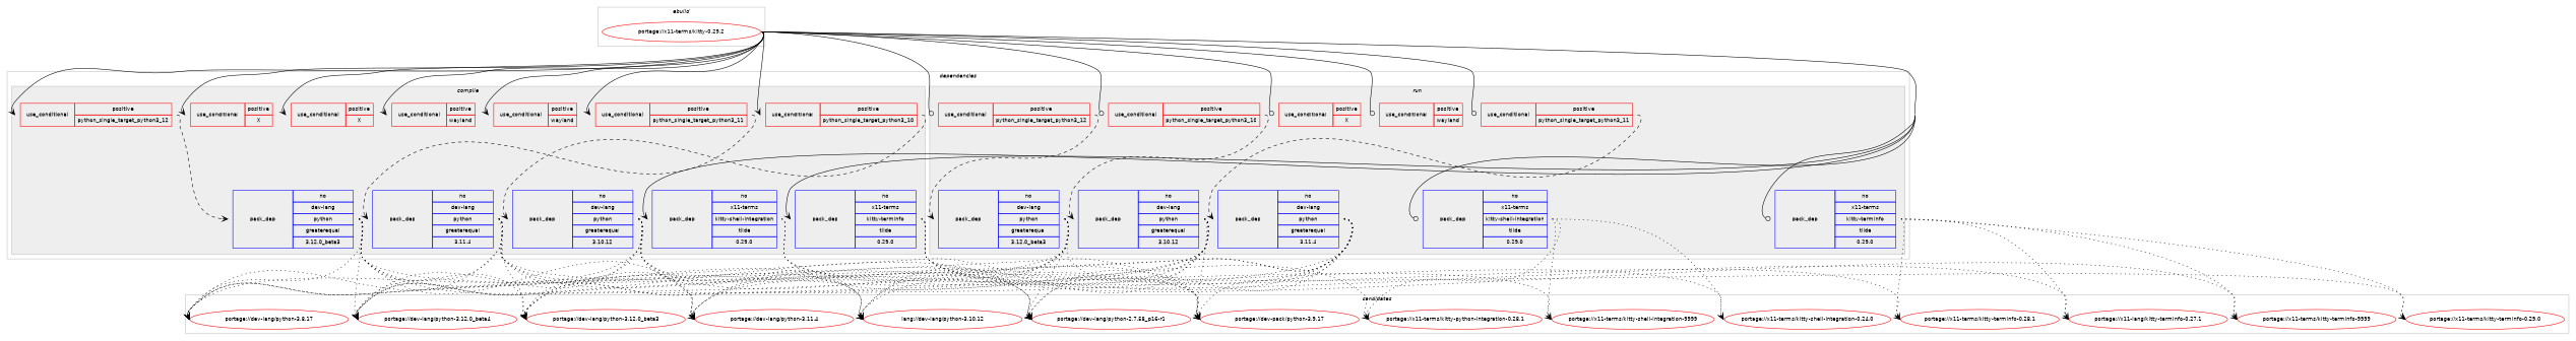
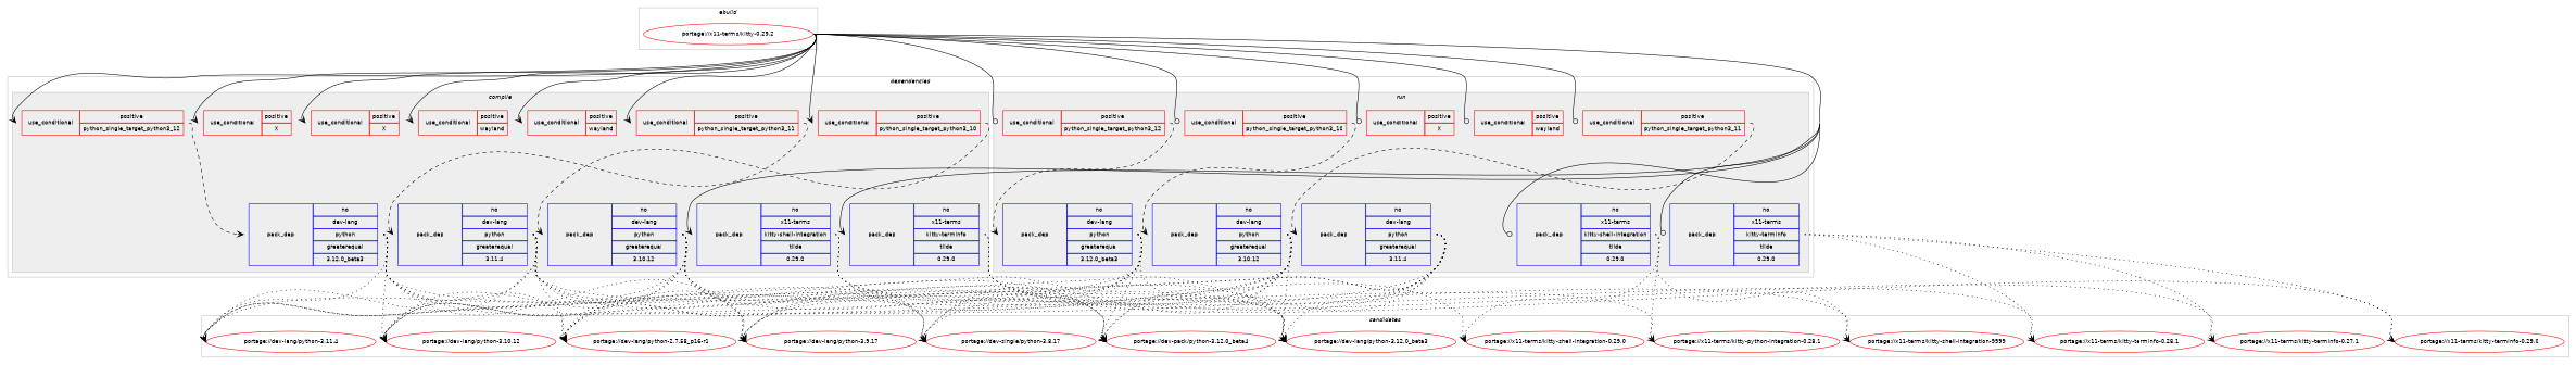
  digraph {
    compound=true
    concentrate=true
    fontname=Helvetica
    fontsize=10
    newrank=true
    rankdir=TB
    ranksep=1.5
    node [color=red fontname=Helvetica fontsize=10 shape=none]
    edge [arrowhead=vee headport=w style=dotted tailport=e weight=100]
    n1 [label="portage://x11-terms/kitty-0.29.2" width=4 shape=""]
    n2 [label=<<TABLE BORDER="0" CELLBORDER="1" CELLSPACING="0" CELLPADDING="4"><TR><TD ROWSPAN="3" CELLPADDING="10">use_conditional</TD></TR><TR><TD>positive</TD></TR><TR><TD>X</TD></TR></TABLE>>]
    n3 [label=<<TABLE BORDER="0" CELLBORDER="1" CELLSPACING="0" CELLPADDING="4"><TR><TD ROWSPAN="3" CELLPADDING="10">use_conditional</TD></TR><TR><TD>positive</TD></TR><TR><TD>X</TD></TR></TABLE>>]
    n4 [color=blue label=<<TABLE BORDER="0" CELLBORDER="1" CELLSPACING="0" CELLPADDING="4" WIDTH="220"><TR><TD ROWSPAN="6" CELLPADDING="30">pack_dep</TD></TR><TR><TD WIDTH="110">no</TD></TR><TR><TD>dev-lang</TD></TR><TR><TD>python</TD></TR><TR><TD>greaterequal</TD></TR><TR><TD>3.10.12</TD></TR></TABLE>>]
    n5 [label=<<TABLE BORDER="0" CELLBORDER="1" CELLSPACING="0" CELLPADDING="4"><TR><TD ROWSPAN="3" CELLPADDING="10">use_conditional</TD></TR><TR><TD>positive</TD></TR><TR><TD>python_single_target_python3_10</TD></TR></TABLE>>]
    n6 [color=blue label=<<TABLE BORDER="0" CELLBORDER="1" CELLSPACING="0" CELLPADDING="4" WIDTH="220"><TR><TD ROWSPAN="6" CELLPADDING="30">pack_dep</TD></TR><TR><TD WIDTH="110">no</TD></TR><TR><TD>dev-lang</TD></TR><TR><TD>python</TD></TR><TR><TD>greaterequal</TD></TR><TR><TD>3.11.4</TD></TR></TABLE>>]
    n7 [label=<<TABLE BORDER="0" CELLBORDER="1" CELLSPACING="0" CELLPADDING="4"><TR><TD ROWSPAN="3" CELLPADDING="10">use_conditional</TD></TR><TR><TD>positive</TD></TR><TR><TD>python_single_target_python3_11</TD></TR></TABLE>>]
    n8 [color=blue label=<<TABLE BORDER="0" CELLBORDER="1" CELLSPACING="0" CELLPADDING="4" WIDTH="220"><TR><TD ROWSPAN="6" CELLPADDING="30">pack_dep</TD></TR><TR><TD WIDTH="110">no</TD></TR><TR><TD>dev-lang</TD></TR><TR><TD>python</TD></TR><TR><TD>greaterequal</TD></TR><TR><TD>3.12.0_beta3</TD></TR></TABLE>>]
    n9 [label=<<TABLE BORDER="0" CELLBORDER="1" CELLSPACING="0" CELLPADDING="4"><TR><TD ROWSPAN="3" CELLPADDING="10">use_conditional</TD></TR><TR><TD>positive</TD></TR><TR><TD>python_single_target_python3_12</TD></TR></TABLE>>]
    n10 [label=<<TABLE BORDER="0" CELLBORDER="1" CELLSPACING="0" CELLPADDING="4"><TR><TD ROWSPAN="3" CELLPADDING="10">use_conditional</TD></TR><TR><TD>positive</TD></TR><TR><TD>wayland</TD></TR></TABLE>>]
    n11 [label=<<TABLE BORDER="0" CELLBORDER="1" CELLSPACING="0" CELLPADDING="4"><TR><TD ROWSPAN="3" CELLPADDING="10">use_conditional</TD></TR><TR><TD>positive</TD></TR><TR><TD>wayland</TD></TR></TABLE>>]
    n12 [color=blue label=<<TABLE BORDER="0" CELLBORDER="1" CELLSPACING="0" CELLPADDING="4" WIDTH="220"><TR><TD ROWSPAN="6" CELLPADDING="30">pack_dep</TD></TR><TR><TD WIDTH="110">no</TD></TR><TR><TD>x11-terms</TD></TR><TR><TD>kitty-shell-integration</TD></TR><TR><TD>tilde</TD></TR><TR><TD>0.29.0</TD></TR></TABLE>>]
    n13 [color=blue label=<<TABLE BORDER="0" CELLBORDER="1" CELLSPACING="0" CELLPADDING="4" WIDTH="220"><TR><TD ROWSPAN="6" CELLPADDING="30">pack_dep</TD></TR><TR><TD WIDTH="110">no</TD></TR><TR><TD>x11-terms</TD></TR><TR><TD>kitty-terminfo</TD></TR><TR><TD>tilde</TD></TR><TR><TD>0.29.0</TD></TR></TABLE>>]
    n14 [label=<<TABLE BORDER="0" CELLBORDER="1" CELLSPACING="0" CELLPADDING="4"><TR><TD ROWSPAN="3" CELLPADDING="10">use_conditional</TD></TR><TR><TD>positive</TD></TR><TR><TD>X</TD></TR></TABLE>>]
    n15 [color=blue label=<<TABLE BORDER="0" CELLBORDER="1" CELLSPACING="0" CELLPADDING="4" WIDTH="220"><TR><TD ROWSPAN="6" CELLPADDING="30">pack_dep</TD></TR><TR><TD WIDTH="110">no</TD></TR><TR><TD>dev-lang</TD></TR><TR><TD>python</TD></TR><TR><TD>greaterequal</TD></TR><TR><TD>3.10.12</TD></TR></TABLE>>]
    n16 [label=<<TABLE BORDER="0" CELLBORDER="1" CELLSPACING="0" CELLPADDING="4"><TR><TD ROWSPAN="3" CELLPADDING="10">use_conditional</TD></TR><TR><TD>positive</TD></TR><TR><TD>python_single_target_python3_10</TD></TR></TABLE>>]
    n17 [color=blue label=<<TABLE BORDER="0" CELLBORDER="1" CELLSPACING="0" CELLPADDING="4" WIDTH="220"><TR><TD ROWSPAN="6" CELLPADDING="30">pack_dep</TD></TR><TR><TD WIDTH="110">no</TD></TR><TR><TD>dev-lang</TD></TR><TR><TD>python</TD></TR><TR><TD>greaterequal</TD></TR><TR><TD>3.11.4</TD></TR></TABLE>>]
    n18 [label=<<TABLE BORDER="0" CELLBORDER="1" CELLSPACING="0" CELLPADDING="4"><TR><TD ROWSPAN="3" CELLPADDING="10">use_conditional</TD></TR><TR><TD>positive</TD></TR><TR><TD>python_single_target_python3_11</TD></TR></TABLE>>]
    n19 [color=blue label=<<TABLE BORDER="0" CELLBORDER="1" CELLSPACING="0" CELLPADDING="4" WIDTH="220"><TR><TD ROWSPAN="6" CELLPADDING="30">pack_dep</TD></TR><TR><TD WIDTH="110">no</TD></TR><TR><TD>dev-lang</TD></TR><TR><TD>python</TD></TR><TR><TD>greaterequal</TD></TR><TR><TD>3.12.0_beta3</TD></TR></TABLE>>]
    n20 [label=<<TABLE BORDER="0" CELLBORDER="1" CELLSPACING="0" CELLPADDING="4"><TR><TD ROWSPAN="3" CELLPADDING="10">use_conditional</TD></TR><TR><TD>positive</TD></TR><TR><TD>python_single_target_python3_12</TD></TR></TABLE>>]
    n21 [label=<<TABLE BORDER="0" CELLBORDER="1" CELLSPACING="0" CELLPADDING="4"><TR><TD ROWSPAN="3" CELLPADDING="10">use_conditional</TD></TR><TR><TD>positive</TD></TR><TR><TD>wayland</TD></TR></TABLE>>]
    n22 [color=blue label=<<TABLE BORDER="0" CELLBORDER="1" CELLSPACING="0" CELLPADDING="4" WIDTH="220"><TR><TD ROWSPAN="6" CELLPADDING="30">pack_dep</TD></TR><TR><TD WIDTH="110">no</TD></TR><TR><TD>x11-terms</TD></TR><TR><TD>kitty-shell-integration</TD></TR><TR><TD>tilde</TD></TR><TR><TD>0.29.0</TD></TR></TABLE>>]
    n23 [color=blue label=<<TABLE BORDER="0" CELLBORDER="1" CELLSPACING="0" CELLPADDING="4" WIDTH="220"><TR><TD ROWSPAN="6" CELLPADDING="30">pack_dep</TD></TR><TR><TD WIDTH="110">no</TD></TR><TR><TD>x11-terms</TD></TR><TR><TD>kitty-terminfo</TD></TR><TR><TD>tilde</TD></TR><TR><TD>0.29.0</TD></TR></TABLE>>]
    n24 [label="portage://dev-lang/python-2.7.58_p16-r1" width=4 shape=""]
-   n25 [label="lang://dev-lang/python-3.10.12" width=4 shape=""]
+   n25 [label="portage://dev-lang/python-3.10.12" width=4 shape=""]
    n26 [label="portage://dev-lang/python-3.11.4" width=4 shape=""]
    n27 [label="portage://dev-lang/python-3.12.0_beta3" width=4 shape=""]
-   n28 [label="portage://dev-lang/python-3.12.0_beta4" width=4 shape=""]
-   n29 [label="portage://dev-lang/python-3.8.17" width=4 shape=""]
-   n30 [label="portage://dev-pack/python-3.9.17" width=4 shape=""]
+   n28 [label="portage://dev-pack/python-3.12.0_beta4" width=4 shape=""]
+   n29 [label="portage://dev-single/python-3.8.17" width=4 shape=""]
+   n30 [label="portage://dev-lang/python-3.9.17" width=4 shape=""]
    n31 [label="portage://x11-terms/kitty-python-integration-0.28.1" width=4 shape=""]
-   n32 [label="portage://x11-terms/kitty-shell-integration-0.24.0" width=4 shape=""]
+   n32 [label="portage://x11-terms/kitty-shell-integration-0.29.0" width=4 shape=""]
    n33 [label="portage://x11-terms/kitty-shell-integration-9999" width=4 shape=""]
-   n34 [label="portage://x11-lang/kitty-terminfo-0.27.1" width=4 shape=""]
+   n34 [label="portage://x11-terms/kitty-terminfo-0.27.1" width=4 shape=""]
    n35 [label="portage://x11-terms/kitty-terminfo-0.28.1" width=4 shape=""]
    n36 [label="portage://x11-terms/kitty-terminfo-0.29.0" width=4 shape=""]
-   n37 [label="portage://x11-terms/kitty-terminfo-9999" width=4 shape=""]
    subgraph cluster_1 {
      color=gray
      label=<<i>ebuild</i>>
      rank=same
      n1
    }
    subgraph cluster_2 {
      color=gray
      label=<<i>dependencies</i>>
      subgraph cluster_3 {
        color=gray
        fillcolor="#eeeeee"
        label=<<i>compile</i>>
        style=filled
        subgraph sub_4 {
          color=gray
          fillcolor="#eeeeee"
          label=<<i>compile</i>>
          style=filled
          n2
        }
        subgraph sub_5 {
          color=gray
          fillcolor="#eeeeee"
          label=<<i>compile</i>>
          style=filled
          n3
        }
        subgraph sub_6 {
          color=gray
          fillcolor="#eeeeee"
          label=<<i>compile</i>>
          style=filled
          n5
          subgraph sub_7 {
            color=gray
            fillcolor="#eeeeee"
            label=<<i>compile</i>>
            style=filled
            n4
          }
        }
        subgraph sub_8 {
          color=gray
          fillcolor="#eeeeee"
          label=<<i>compile</i>>
          style=filled
          n7
          subgraph sub_9 {
            color=gray
            fillcolor="#eeeeee"
            label=<<i>compile</i>>
            style=filled
            n6
          }
        }
        subgraph sub_10 {
          color=gray
          fillcolor="#eeeeee"
          label=<<i>compile</i>>
          style=filled
          n9
          subgraph sub_11 {
            color=gray
            fillcolor="#eeeeee"
            label=<<i>compile</i>>
            style=filled
            n8
          }
        }
        subgraph sub_12 {
          color=gray
          fillcolor="#eeeeee"
          label=<<i>compile</i>>
          style=filled
          n10
        }
        subgraph sub_13 {
          color=gray
          fillcolor="#eeeeee"
          label=<<i>compile</i>>
          style=filled
          n11
        }
        subgraph sub_14 {
          color=gray
          fillcolor="#eeeeee"
          label=<<i>compile</i>>
          style=filled
          n12
        }
        subgraph sub_15 {
          color=gray
          fillcolor="#eeeeee"
          label=<<i>compile</i>>
          style=filled
          n13
        }
      }
      subgraph cluster_16 {
        color=gray
        fillcolor="#eeeeee"
        label=<<i>compile and run</i>>
        style=filled
      }
      subgraph cluster_17 {
        color=gray
        fillcolor="#eeeeee"
        label=<<i>run</i>>
        style=filled
        subgraph sub_18 {
          color=gray
          fillcolor="#eeeeee"
          label=<<i>run</i>>
          style=filled
          n14
        }
        subgraph sub_19 {
          color=gray
          fillcolor="#eeeeee"
          label=<<i>run</i>>
          style=filled
          n16
          subgraph sub_20 {
            color=gray
            fillcolor="#eeeeee"
            label=<<i>run</i>>
            style=filled
            n15
          }
        }
        subgraph sub_21 {
          color=gray
          fillcolor="#eeeeee"
          label=<<i>run</i>>
          style=filled
          n18
          subgraph sub_22 {
            color=gray
            fillcolor="#eeeeee"
            label=<<i>run</i>>
            style=filled
            n17
          }
        }
        subgraph sub_23 {
          color=gray
          fillcolor="#eeeeee"
          label=<<i>run</i>>
          style=filled
          n20
          subgraph sub_24 {
            color=gray
            fillcolor="#eeeeee"
            label=<<i>run</i>>
            style=filled
            n19
          }
        }
        subgraph sub_25 {
          color=gray
          fillcolor="#eeeeee"
          label=<<i>run</i>>
          style=filled
          n21
        }
        subgraph sub_26 {
          color=gray
          fillcolor="#eeeeee"
          label=<<i>run</i>>
          style=filled
          n22
        }
        subgraph sub_27 {
          color=gray
          fillcolor="#eeeeee"
          label=<<i>run</i>>
          style=filled
          n23
        }
      }
    }
    subgraph cluster_28 {
      color=gray
      label=<<i>candidates</i>>
      rank=same
      subgraph sub_29 {
        color=black
        label=<<i>candidates</i>>
        nodesep=1
        rank=same
        n24
        n25
        n26
        n27
        n28
        n29
        n30
      }
      subgraph sub_30 {
        color=black
        label=<<i>candidates</i>>
        nodesep=1
        rank=same
        n24
        n25
        n26
        n27
        n28
        n29
        n30
      }
      subgraph sub_31 {
        color=black
        label=<<i>candidates</i>>
        nodesep=1
        rank=same
        n24
        n25
        n26
        n27
        n28
        n29
        n30
      }
      subgraph sub_32 {
        color=black
        label=<<i>candidates</i>>
        nodesep=1
        rank=same
        n31
        n32
        n33
      }
      subgraph sub_33 {
        color=black
        label=<<i>candidates</i>>
        nodesep=1
        rank=same
        n34
        n35
        n36
-       n37
      }
      subgraph sub_34 {
        color=black
        label=<<i>candidates</i>>
        nodesep=1
        rank=same
        n24
        n25
        n26
        n27
        n28
        n29
        n30
      }
      subgraph sub_35 {
        color=black
        label=<<i>candidates</i>>
        nodesep=1
        rank=same
        n24
        n25
        n26
        n27
        n28
        n29
        n30
      }
      subgraph sub_36 {
        color=black
        label=<<i>candidates</i>>
        nodesep=1
        rank=same
        n24
        n25
        n26
        n27
        n28
        n29
        n30
      }
      subgraph sub_37 {
        color=black
        label=<<i>candidates</i>>
        nodesep=1
        rank=same
        n31
        n32
        n33
      }
      subgraph sub_38 {
        color=black
        label=<<i>candidates</i>>
        nodesep=1
        rank=same
        n34
        n35
        n36
-       n37
      }
    }
    n1 -> n2 [style=solid weight=20]
    n1 -> n3 [style=solid weight=20]
    n1 -> n5 [style=solid weight=20]
    n1 -> n7 [style=solid weight=20]
    n1 -> n9 [style=solid weight=20]
    n1 -> n10 [style=solid weight=20]
    n1 -> n11 [style=solid weight=20]
    n1 -> n12 [style=solid weight=20]
    n1 -> n13 [style=solid weight=20]
    n1 -> n14 [arrowhead=odot style=solid weight=20]
    n1 -> n16 [arrowhead=odot style=solid weight=20]
    n1 -> n18 [arrowhead=odot style=solid weight=20]
    n1 -> n20 [arrowhead=odot style=solid weight=20]
    n1 -> n21 [arrowhead=odot style=solid weight=20]
    n1 -> n22 [arrowhead=odot style=solid weight=20]
    n1 -> n23 [arrowhead=odot style=solid weight=20]
    n4 -> n24
    n4 -> n25
    n4 -> n26
    n4 -> n27
    n4 -> n28
    n4 -> n29
    n4 -> n30
    n5 -> n4 [style=dashed weight=20]
    n6 -> n24
    n6 -> n25
    n6 -> n26
    n6 -> n27
    n6 -> n28
    n6 -> n29
    n6 -> n30
    n7 -> n6 [style=dashed weight=20]
    n8 -> n24
    n8 -> n25
    n8 -> n26
    n8 -> n27
    n8 -> n28
    n8 -> n29
    n8 -> n30
    n9 -> n8 [style=dashed weight=20]
    n12 -> n31
    n12 -> n32
    n12 -> n33
    n13 -> n34
    n13 -> n35
    n13 -> n36
-   n13 -> n37
    n15 -> n24
    n15 -> n25
    n15 -> n26
    n15 -> n27
    n15 -> n28
    n15 -> n29
    n15 -> n30
    n16 -> n15 [style=dashed weight=20]
    n17 -> n24
    n17 -> n25
    n17 -> n26
    n17 -> n27
    n17 -> n28
    n17 -> n29
    n17 -> n30
    n18 -> n17 [style=dashed weight=20]
    n19 -> n24
    n19 -> n25
    n19 -> n26
    n19 -> n27
    n19 -> n28
    n19 -> n29
    n19 -> n30
    n20 -> n19 [style=dashed weight=20]
    n22 -> n31
    n22 -> n32
    n22 -> n33
    n23 -> n34
    n23 -> n35
    n23 -> n36
-   n23 -> n37
  }
